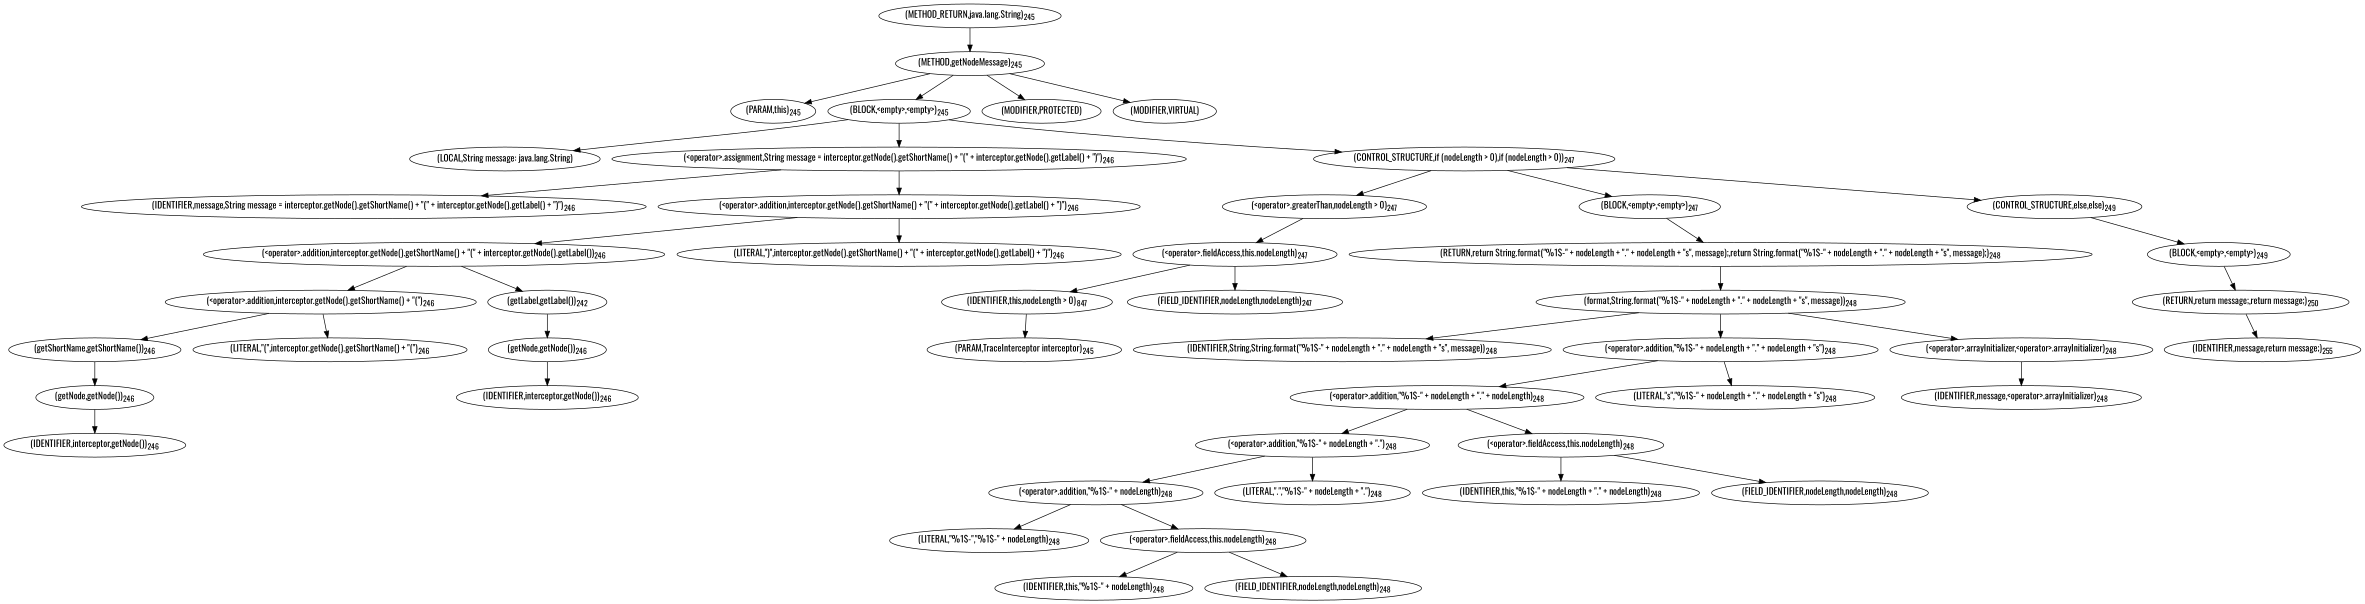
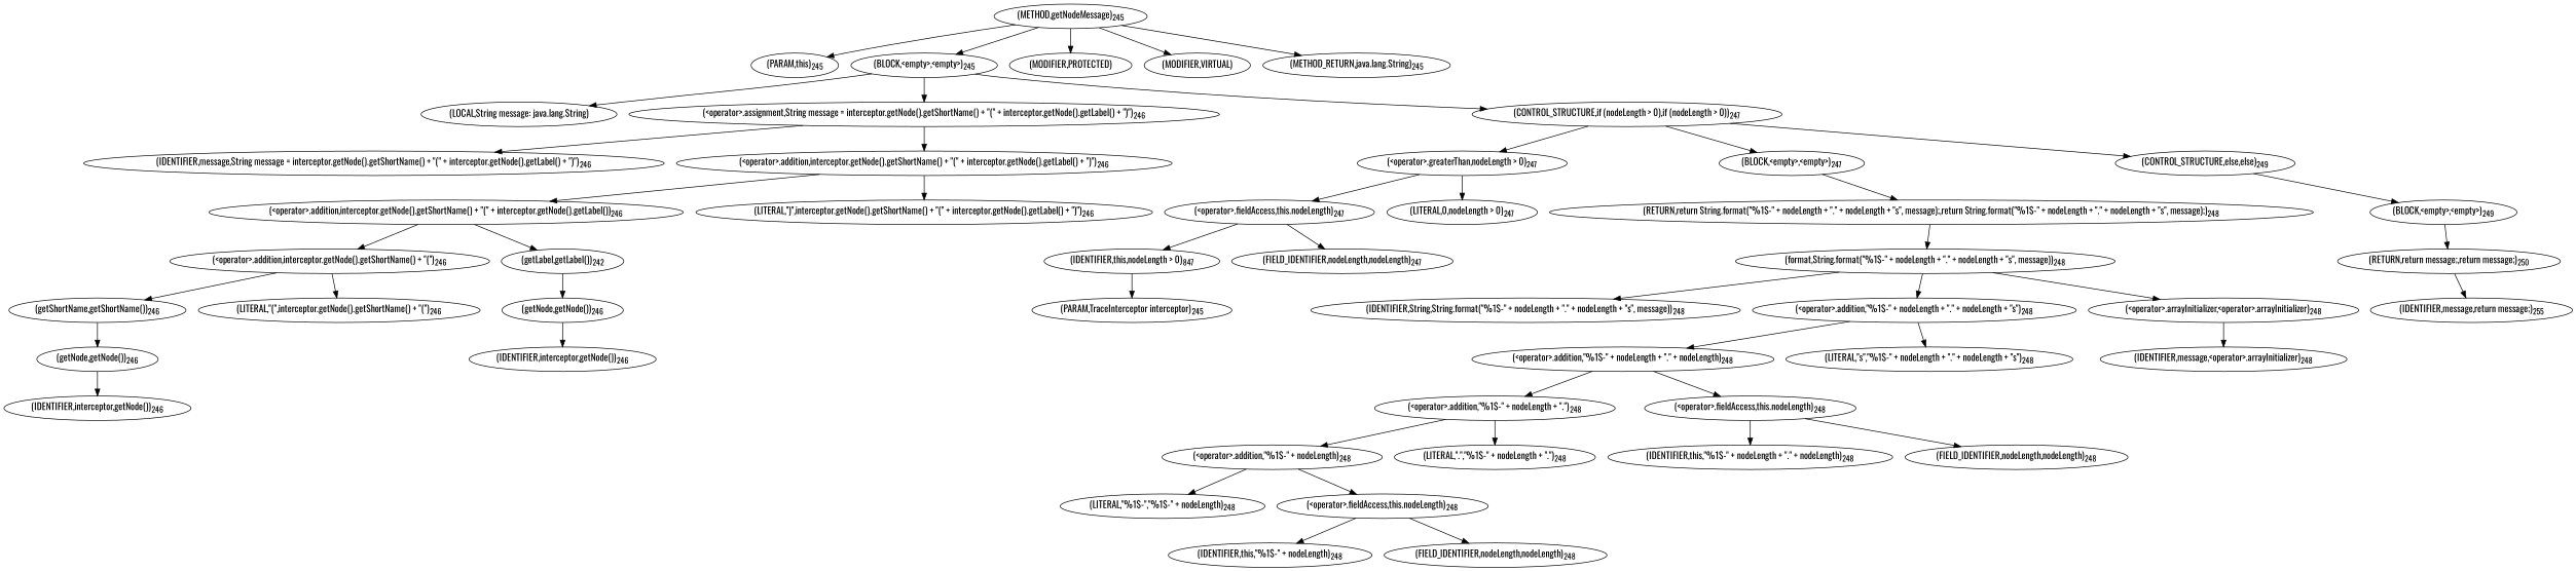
  digraph {
    fontname=Oswald
    node [fontname=Oswald]
    edge [fontname=Oswald]
    n1 [label=<(METHOD,getNodeMessage)<SUB>245</SUB>>]
    n2 [label=<(PARAM,this)<SUB>245</SUB>>]
    n3 [label=<(BLOCK,&lt;empty&gt;,&lt;empty&gt;)<SUB>245</SUB>>]
    n4 [label=<(MODIFIER,PROTECTED)>]
    n5 [label=<(MODIFIER,VIRTUAL)>]
    n6 [label=<(METHOD_RETURN,java.lang.String)<SUB>245</SUB>>]
    n7 [label=<(PARAM,TraceInterceptor interceptor)<SUB>245</SUB>>]
    n8 [label=<(LOCAL,String message: java.lang.String)>]
    n9 [label=<(&lt;operator&gt;.assignment,String message = interceptor.getNode().getShortName() + &quot;(&quot; + interceptor.getNode().getLabel() + &quot;)&quot;)<SUB>246</SUB>>]
    n10 [label=<(CONTROL_STRUCTURE,if (nodeLength &gt; 0),if (nodeLength &gt; 0))<SUB>247</SUB>>]
    n11 [label=<(IDENTIFIER,message,String message = interceptor.getNode().getShortName() + &quot;(&quot; + interceptor.getNode().getLabel() + &quot;)&quot;)<SUB>246</SUB>>]
    n12 [label=<(&lt;operator&gt;.addition,interceptor.getNode().getShortName() + &quot;(&quot; + interceptor.getNode().getLabel() + &quot;)&quot;)<SUB>246</SUB>>]
    n13 [label=<(&lt;operator&gt;.greaterThan,nodeLength &gt; 0)<SUB>247</SUB>>]
    n14 [label=<(BLOCK,&lt;empty&gt;,&lt;empty&gt;)<SUB>247</SUB>>]
    n15 [label=<(CONTROL_STRUCTURE,else,else)<SUB>249</SUB>>]
    n16 [label=<(&lt;operator&gt;.addition,interceptor.getNode().getShortName() + &quot;(&quot; + interceptor.getNode().getLabel())<SUB>246</SUB>>]
    n17 [label=<(LITERAL,&quot;)&quot;,interceptor.getNode().getShortName() + &quot;(&quot; + interceptor.getNode().getLabel() + &quot;)&quot;)<SUB>246</SUB>>]
    n18 [label=<(&lt;operator&gt;.addition,interceptor.getNode().getShortName() + &quot;(&quot;)<SUB>246</SUB>>]
    n19 [label=<(getLabel,getLabel())<SUB>242</SUB>>]
    n20 [label=<(getShortName,getShortName())<SUB>246</SUB>>]
    n21 [label=<(LITERAL,&quot;(&quot;,interceptor.getNode().getShortName() + &quot;(&quot;)<SUB>246</SUB>>]
    n22 [label=<(getNode,getNode())<SUB>246</SUB>>]
    n23 [label=<(getNode,getNode())<SUB>246</SUB>>]
    n24 [label=<(IDENTIFIER,interceptor,getNode())<SUB>246</SUB>>]
    n25 [label=<(IDENTIFIER,interceptor,getNode())<SUB>246</SUB>>]
    n26 [label=<(&lt;operator&gt;.fieldAccess,this.nodeLength)<SUB>247</SUB>>]
+   n27 [label=<(LITERAL,0,nodeLength &gt; 0)<SUB>247</SUB>>]
    n28 [label=<(RETURN,return String.format(&quot;%1$-&quot; + nodeLength + &quot;.&quot; + nodeLength + &quot;s&quot;, message);,return String.format(&quot;%1$-&quot; + nodeLength + &quot;.&quot; + nodeLength + &quot;s&quot;, message);)<SUB>248</SUB>>]
    n29 [label=<(BLOCK,&lt;empty&gt;,&lt;empty&gt;)<SUB>249</SUB>>]
    n30 [label=<(IDENTIFIER,this,nodeLength &gt; 0)<SUB>847</SUB>>]
    n31 [label=<(FIELD_IDENTIFIER,nodeLength,nodeLength)<SUB>247</SUB>>]
    n32 [label=<(format,String.format(&quot;%1$-&quot; + nodeLength + &quot;.&quot; + nodeLength + &quot;s&quot;, message))<SUB>248</SUB>>]
    n33 [label=<(IDENTIFIER,String,String.format(&quot;%1$-&quot; + nodeLength + &quot;.&quot; + nodeLength + &quot;s&quot;, message))<SUB>248</SUB>>]
    n34 [label=<(&lt;operator&gt;.addition,&quot;%1$-&quot; + nodeLength + &quot;.&quot; + nodeLength + &quot;s&quot;)<SUB>248</SUB>>]
    n35 [label=<(&lt;operator&gt;.arrayInitializer,&lt;operator&gt;.arrayInitializer)<SUB>248</SUB>>]
    n36 [label=<(&lt;operator&gt;.addition,&quot;%1$-&quot; + nodeLength + &quot;.&quot; + nodeLength)<SUB>248</SUB>>]
    n37 [label=<(LITERAL,&quot;s&quot;,&quot;%1$-&quot; + nodeLength + &quot;.&quot; + nodeLength + &quot;s&quot;)<SUB>248</SUB>>]
    n38 [label=<(IDENTIFIER,message,&lt;operator&gt;.arrayInitializer)<SUB>248</SUB>>]
    n39 [label=<(&lt;operator&gt;.addition,&quot;%1$-&quot; + nodeLength + &quot;.&quot;)<SUB>248</SUB>>]
    n40 [label=<(&lt;operator&gt;.fieldAccess,this.nodeLength)<SUB>248</SUB>>]
    n41 [label=<(&lt;operator&gt;.addition,&quot;%1$-&quot; + nodeLength)<SUB>248</SUB>>]
    n42 [label=<(LITERAL,&quot;.&quot;,&quot;%1$-&quot; + nodeLength + &quot;.&quot;)<SUB>248</SUB>>]
    n43 [label=<(IDENTIFIER,this,&quot;%1$-&quot; + nodeLength + &quot;.&quot; + nodeLength)<SUB>248</SUB>>]
    n44 [label=<(FIELD_IDENTIFIER,nodeLength,nodeLength)<SUB>248</SUB>>]
    n45 [label=<(LITERAL,&quot;%1$-&quot;,&quot;%1$-&quot; + nodeLength)<SUB>248</SUB>>]
    n46 [label=<(&lt;operator&gt;.fieldAccess,this.nodeLength)<SUB>248</SUB>>]
    n47 [label=<(IDENTIFIER,this,&quot;%1$-&quot; + nodeLength)<SUB>248</SUB>>]
    n48 [label=<(FIELD_IDENTIFIER,nodeLength,nodeLength)<SUB>248</SUB>>]
    n49 [label=<(RETURN,return message;,return message;)<SUB>250</SUB>>]
    n50 [label=<(IDENTIFIER,message,return message;)<SUB>255</SUB>>]
    n1 -> n2
    n1 -> n3
    n1 -> n4
    n1 -> n5
-   n6 -> n1
+   n1 -> n6
    n3 -> n8
    n3 -> n9
    n3 -> n10
    n9 -> n11
    n9 -> n12
    n10 -> n13
    n10 -> n14
    n10 -> n15
    n12 -> n16
    n12 -> n17
    n13 -> n26
+   n13 -> n27
    n14 -> n28
    n15 -> n29
    n16 -> n18
    n16 -> n19
    n18 -> n20
    n18 -> n21
    n19 -> n22
    n20 -> n23
    n22 -> n25
    n23 -> n24
    n26 -> n30
    n26 -> n31
    n28 -> n32
    n29 -> n49
    n30 -> n7
    n32 -> n33
    n32 -> n34
    n32 -> n35
    n34 -> n36
    n34 -> n37
    n35 -> n38
    n36 -> n39
    n36 -> n40
    n39 -> n41
    n39 -> n42
    n40 -> n43
    n40 -> n44
    n41 -> n45
    n41 -> n46
    n46 -> n47
    n46 -> n48
    n49 -> n50
  }
